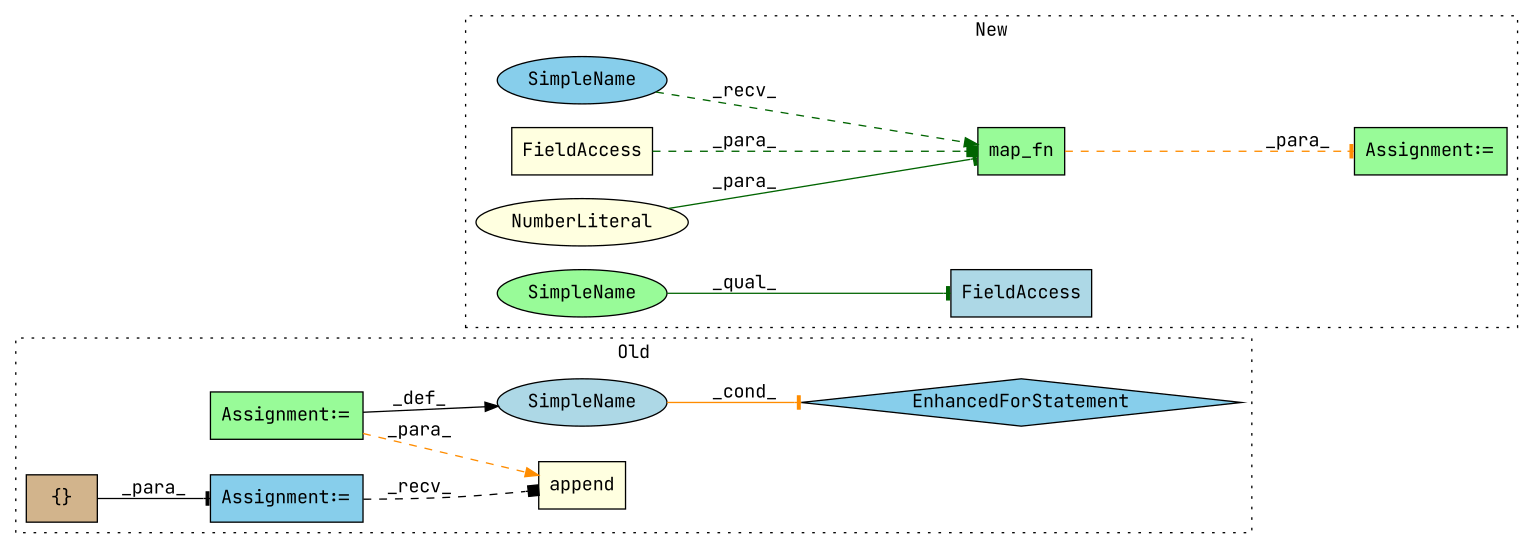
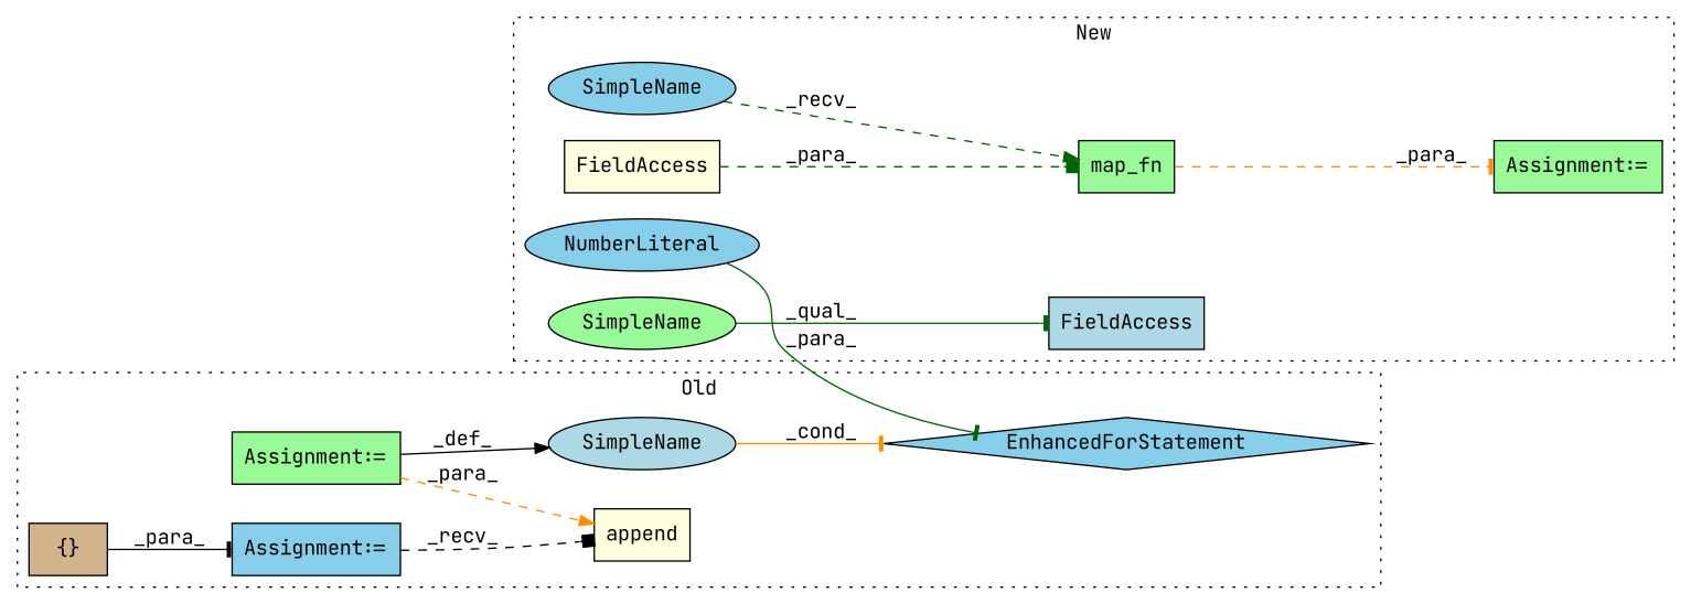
  digraph {
    fontname="JetBrains Mono"
    rankdir=LR
    node [a=42 fillcolor=palegreen fontname="JetBrains Mono" l=1 s="59343,59440" shape=box style=filled]
    edge [arrowhead=tee color=darkgreen fontname="JetBrains Mono" style=solid]
    n1 [a=32 fillcolor=lightyellow l="7,1" label=append s="59457,59511"]
    n2 [a=70 fillcolor=skyblue l="75,2" label=EnhancedForStatement shape=diamond]
    n3 [fillcolor=lightblue l=5 label=SimpleName s=59422 shape=ellipse]
    n4 [a=7 l="75,2" label="Assignment:="]
    n5 [a=4 fillcolor=tan l=2 label="{}" s=59313]
    n6 [a=7 fillcolor=skyblue label="Assignment:=" s=59303]
    n7 [a=32 l="7,1" label=map_fn s="60895,60933"]
    n8 [a=22 fillcolor=lightyellow l=13 label=FieldAccess s=60902]
    n9 [a=22 fillcolor=lightblue l=16 label=FieldAccess s=61186]
    n10 [a=7 label="Assignment:=" s=61079]
-   n11 [a=34 fillcolor=lightyellow label=NumberLiteral s=60932 shape=ellipse]
+   n11 [a=34 fillcolor=skyblue label=NumberLiteral s=60932 shape=ellipse]
    n12 [l=10 label=SimpleName s=61186 shape=ellipse]
    n13 [fillcolor=skyblue l=10 label=SimpleName s=60884 shape=ellipse]
    subgraph cluster_1 {
      label=Old
      style=dotted
      n1
      n2
      n3
      n4
      n5
      n6
    }
    subgraph cluster_2 {
      label=New
      style=dotted
      n7
      n8
      n9
      n10
      n11
      n12
      n13
    }
    n3 -> n2 [color=darkorange label=_cond_]
    n4 -> n1 [arrowhead=normal color=darkorange label=_para_ style=dashed]
    n4 -> n3 [arrowhead=normal color=black label=_def_]
    n5 -> n6 [color=black label=_para_]
    n6 -> n1 [arrowhead=box color=black label=_recv_ style=dashed]
    n7 -> n10 [color=darkorange label=_para_ style=dashed]
    n8 -> n7 [arrowhead=box label=_para_ style=dashed]
-   n11 -> n7 [label=_para_]
+   n11 -> n2 [label=_para_]
    n12 -> n9 [label=_qual_]
    n13 -> n7 [arrowhead=normal label=_recv_ style=dashed]
  }
